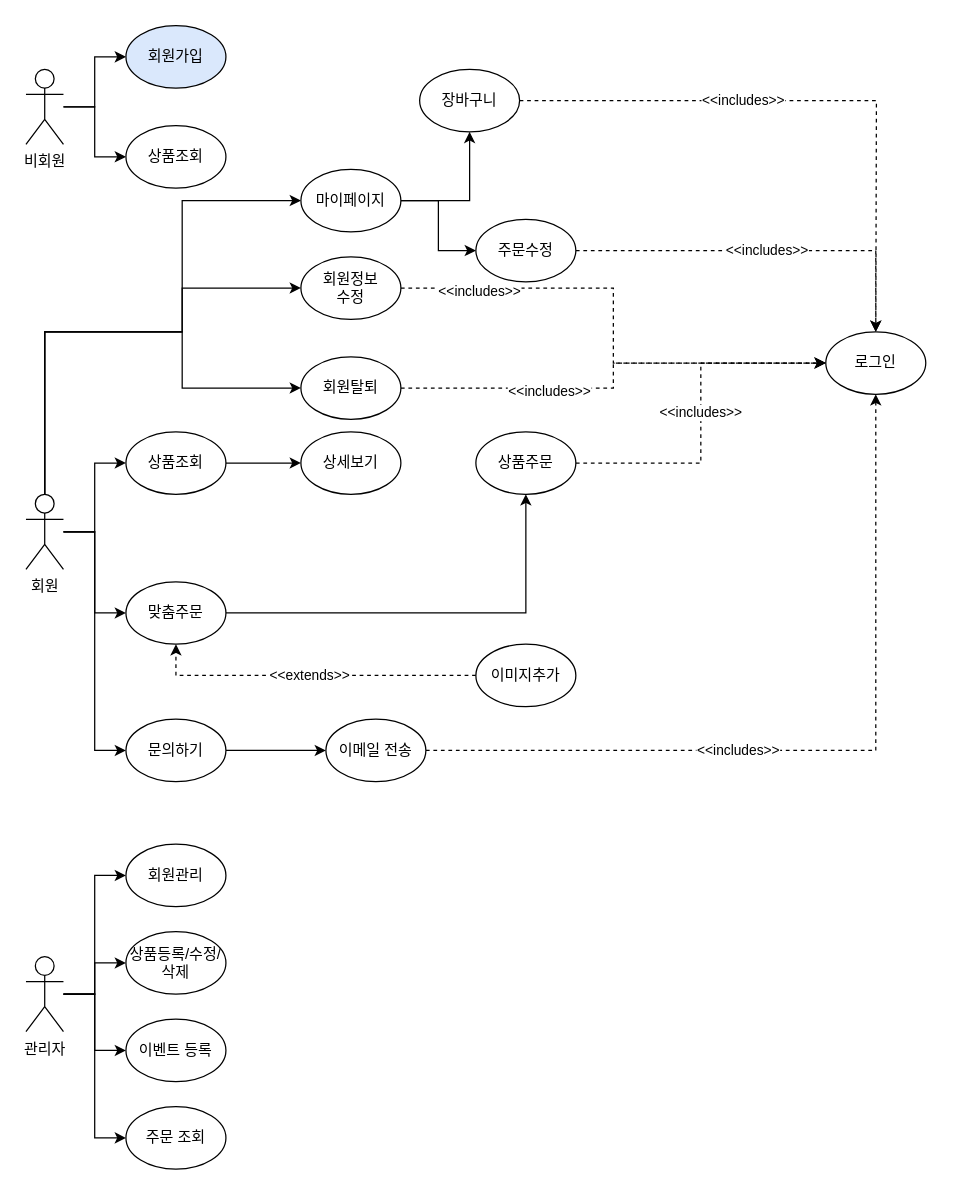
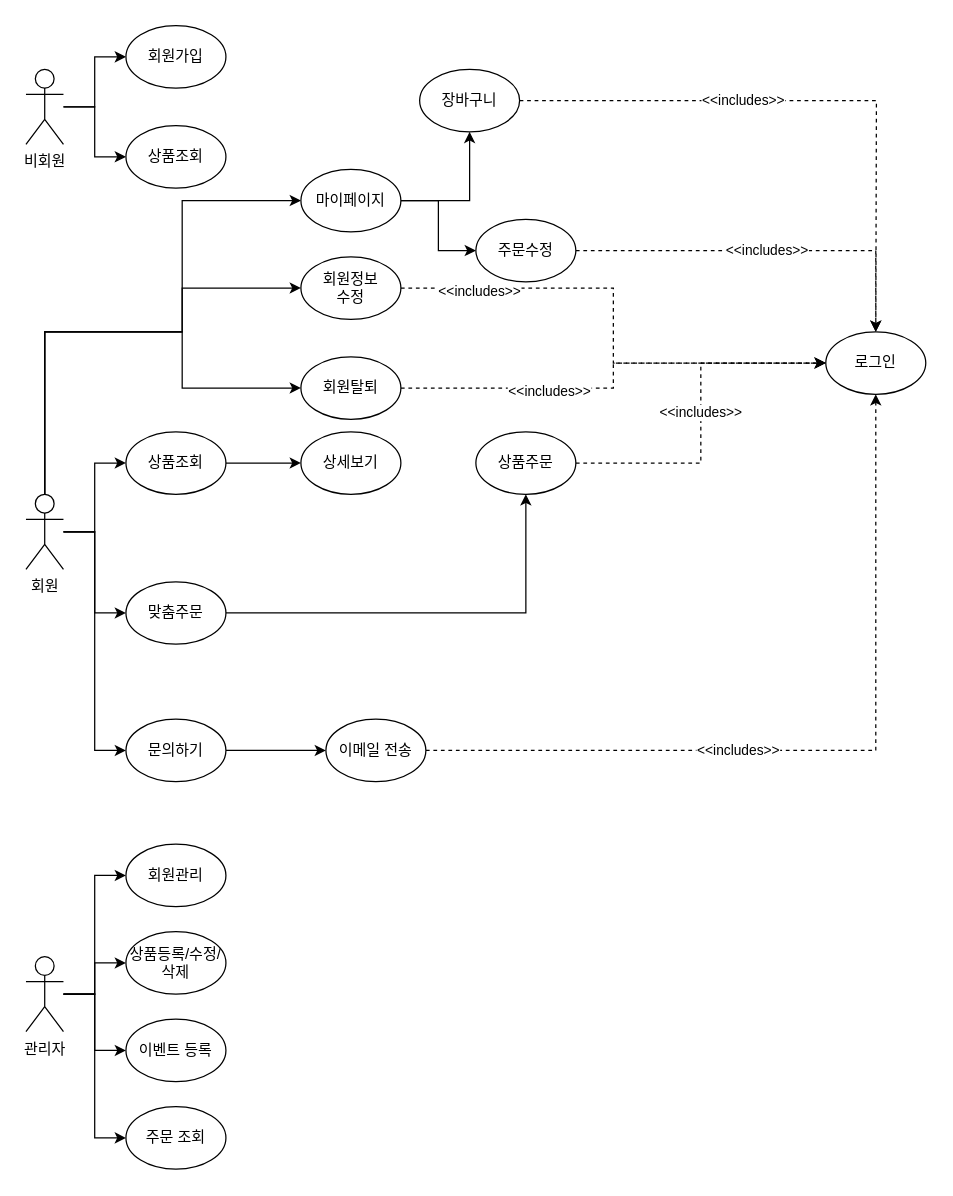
  <mxCell id="0" value="" />
  <mxCell id="1" parent="0" />
  <mxCell id="2" style="edgeStyle=orthogonalEdgeStyle;rounded=0;orthogonalLoop=1;jettySize=auto;html=1;entryX=0;entryY=0.5;entryDx=0;entryDy=0;endArrow=classic;endFill=1;" edge="1" parent="1" source="4" target="31"><mxGeometry relative="1" as="geometry" /></mxCell>
  <mxCell id="3" style="edgeStyle=orthogonalEdgeStyle;rounded=0;orthogonalLoop=1;jettySize=auto;html=1;endArrow=classic;endFill=1;" edge="1" parent="1" source="4" target="22"><mxGeometry relative="1" as="geometry" /></mxCell>
  <mxCell id="4" value="비회원&lt;br&gt;" style="shape=umlActor;verticalLabelPosition=bottom;verticalAlign=top;html=1;outlineConnect=0;" vertex="1" parent="1"><mxGeometry x="20" y="55" width="30" height="60" as="geometry" /></mxCell>
  <mxCell id="5" style="edgeStyle=orthogonalEdgeStyle;rounded=0;orthogonalLoop=1;jettySize=auto;html=1;entryX=0;entryY=0.5;entryDx=0;entryDy=0;endArrow=classic;endFill=1;" edge="1" parent="1" source="9" target="21"><mxGeometry relative="1" as="geometry" /></mxCell>
  <mxCell id="6" style="edgeStyle=orthogonalEdgeStyle;rounded=0;orthogonalLoop=1;jettySize=auto;html=1;entryX=0;entryY=0.5;entryDx=0;entryDy=0;endArrow=classic;endFill=1;" edge="1" parent="1" source="9" target="20"><mxGeometry relative="1" as="geometry" /></mxCell>
  <mxCell id="7" style="edgeStyle=orthogonalEdgeStyle;rounded=0;orthogonalLoop=1;jettySize=auto;html=1;entryX=0;entryY=0.5;entryDx=0;entryDy=0;endArrow=classic;endFill=1;" edge="1" parent="1" source="9" target="19"><mxGeometry relative="1" as="geometry" /></mxCell>
  <mxCell id="8" style="edgeStyle=orthogonalEdgeStyle;rounded=0;orthogonalLoop=1;jettySize=auto;html=1;entryX=0;entryY=0.5;entryDx=0;entryDy=0;endArrow=classic;endFill=1;" edge="1" parent="1" source="9" target="38"><mxGeometry relative="1" as="geometry" /></mxCell>
  <mxCell id="9" value="관리자" style="shape=umlActor;verticalLabelPosition=bottom;verticalAlign=top;html=1;outlineConnect=0;" vertex="1" parent="1"><mxGeometry x="20" y="765" width="30" height="60" as="geometry" /></mxCell>
  <mxCell id="10" style="edgeStyle=orthogonalEdgeStyle;rounded=0;orthogonalLoop=1;jettySize=auto;html=1;entryX=0;entryY=0.5;entryDx=0;entryDy=0;" edge="1" parent="1" source="16" target="26"><mxGeometry relative="1" as="geometry" /></mxCell>
  <mxCell id="11" style="edgeStyle=orthogonalEdgeStyle;rounded=0;orthogonalLoop=1;jettySize=auto;html=1;entryX=0;entryY=0.5;entryDx=0;entryDy=0;" edge="1" parent="1" source="16" target="24"><mxGeometry relative="1" as="geometry" /></mxCell>
  <mxCell id="12" style="edgeStyle=orthogonalEdgeStyle;rounded=0;orthogonalLoop=1;jettySize=auto;html=1;entryX=0;entryY=0.5;entryDx=0;entryDy=0;" edge="1" parent="1" source="16" target="18"><mxGeometry relative="1" as="geometry" /></mxCell>
  <mxCell id="13" style="edgeStyle=orthogonalEdgeStyle;rounded=0;orthogonalLoop=1;jettySize=auto;html=1;entryX=0;entryY=0.5;entryDx=0;entryDy=0;endArrow=classic;endFill=1;" edge="1" parent="1" source="16" target="41"><mxGeometry relative="1" as="geometry"><Array as="points"><mxPoint x="35" y="265" /><mxPoint x="145" y="265" /><mxPoint x="145" y="160" /></Array></mxGeometry></mxCell>
  <mxCell id="14" style="edgeStyle=orthogonalEdgeStyle;rounded=0;orthogonalLoop=1;jettySize=auto;html=1;entryX=0;entryY=0.5;entryDx=0;entryDy=0;endArrow=classic;endFill=1;" edge="1" parent="1" source="16" target="34"><mxGeometry relative="1" as="geometry"><Array as="points"><mxPoint x="35" y="265" /><mxPoint x="145" y="265" /><mxPoint x="145" y="230" /></Array></mxGeometry></mxCell>
  <mxCell id="15" style="edgeStyle=orthogonalEdgeStyle;rounded=0;orthogonalLoop=1;jettySize=auto;html=1;entryX=0;entryY=0.5;entryDx=0;entryDy=0;endArrow=classic;endFill=1;" edge="1" parent="1" source="16" target="29"><mxGeometry relative="1" as="geometry"><Array as="points"><mxPoint x="35" y="265" /><mxPoint x="145" y="265" /><mxPoint x="145" y="310" /></Array></mxGeometry></mxCell>
  <mxCell id="16" value="회원" style="shape=umlActor;verticalLabelPosition=bottom;verticalAlign=top;html=1;outlineConnect=0;" vertex="1" parent="1"><mxGeometry x="20" y="395" width="30" height="60" as="geometry" /></mxCell>
  <mxCell id="17" value="" style="edgeStyle=orthogonalEdgeStyle;rounded=0;orthogonalLoop=1;jettySize=auto;html=1;endArrow=classic;endFill=1;" edge="1" parent="1" source="18" target="47"><mxGeometry relative="1" as="geometry" /></mxCell>
  <mxCell id="18" value="문의하기" style="ellipse;whiteSpace=wrap;html=1;" vertex="1" parent="1"><mxGeometry x="100" y="575" width="80" height="50" as="geometry" /></mxCell>
  <mxCell id="19" value="이벤트 등록" style="ellipse;whiteSpace=wrap;html=1;" vertex="1" parent="1"><mxGeometry x="100" y="815" width="80" height="50" as="geometry" /></mxCell>
  <mxCell id="20" value="상품등록/수정/삭제" style="ellipse;whiteSpace=wrap;html=1;" vertex="1" parent="1"><mxGeometry x="100" y="745" width="80" height="50" as="geometry" /></mxCell>
  <mxCell id="21" value="회원관리" style="ellipse;whiteSpace=wrap;html=1;" vertex="1" parent="1"><mxGeometry x="100" y="675" width="80" height="50" as="geometry" /></mxCell>
  <mxCell id="22" value="상품조회" style="ellipse;whiteSpace=wrap;html=1;" vertex="1" parent="1"><mxGeometry x="100" y="100" width="80" height="50" as="geometry" /></mxCell>
  <mxCell id="23" style="edgeStyle=orthogonalEdgeStyle;rounded=0;orthogonalLoop=1;jettySize=auto;html=1;entryX=0.5;entryY=1;entryDx=0;entryDy=0;endArrow=classic;endFill=1;" edge="1" parent="1" source="24" target="37"><mxGeometry relative="1" as="geometry" /></mxCell>
  <mxCell id="24" value="맞춤주문" style="ellipse;whiteSpace=wrap;html=1;" vertex="1" parent="1"><mxGeometry x="100" y="465" width="80" height="50" as="geometry" /></mxCell>
  <mxCell id="25" value="" style="edgeStyle=orthogonalEdgeStyle;rounded=0;orthogonalLoop=1;jettySize=auto;html=1;endArrow=classic;endFill=1;" edge="1" parent="1" source="26" target="35"><mxGeometry relative="1" as="geometry" /></mxCell>
  <mxCell id="26" value="상품조회&lt;br&gt;" style="ellipse;whiteSpace=wrap;html=1;" vertex="1" parent="1"><mxGeometry x="100" y="345" width="80" height="50" as="geometry" /></mxCell>
  <mxCell id="27" style="edgeStyle=orthogonalEdgeStyle;rounded=0;orthogonalLoop=1;jettySize=auto;html=1;entryX=0;entryY=0.5;entryDx=0;entryDy=0;dashed=1;endArrow=classic;endFill=1;" edge="1" parent="1" source="29" target="30"><mxGeometry relative="1" as="geometry" /></mxCell>
  <mxCell id="28" value="&amp;lt;&amp;lt;includes&amp;gt;&amp;gt;" style="edgeLabel;html=1;align=center;verticalAlign=middle;resizable=0;points=[];" vertex="1" connectable="0" parent="27"><mxGeometry x="-0.344" y="-2" relative="1" as="geometry"><mxPoint as="offset" /></mxGeometry></mxCell>
  <mxCell id="29" value="회원탈퇴" style="ellipse;whiteSpace=wrap;html=1;" vertex="1" parent="1"><mxGeometry x="240" y="285" width="80" height="50" as="geometry" /></mxCell>
  <mxCell id="30" value="로그인" style="ellipse;whiteSpace=wrap;html=1;" vertex="1" parent="1"><mxGeometry x="660" y="265" width="80" height="50" as="geometry" /></mxCell>
- <mxCell id="31" value="회원가입" style="ellipse;whiteSpace=wrap;html=1;fillColor=#dae8fc;" vertex="1" parent="1"><mxGeometry x="100" y="20" width="80" height="50" as="geometry" /></mxCell>
+ <mxCell id="31" value="회원가입" style="ellipse;whiteSpace=wrap;html=1;" vertex="1" parent="1"><mxGeometry x="100" y="20" width="80" height="50" as="geometry" /></mxCell>
  <mxCell id="32" style="edgeStyle=orthogonalEdgeStyle;rounded=0;orthogonalLoop=1;jettySize=auto;html=1;entryX=0;entryY=0.5;entryDx=0;entryDy=0;dashed=1;endArrow=classic;endFill=1;" edge="1" parent="1" source="34" target="30"><mxGeometry relative="1" as="geometry" /></mxCell>
  <mxCell id="33" value="&amp;lt;&amp;lt;includes&amp;gt;&amp;gt;" style="edgeLabel;html=1;align=center;verticalAlign=middle;resizable=0;points=[];" vertex="1" connectable="0" parent="32"><mxGeometry x="-0.69" y="-2" relative="1" as="geometry"><mxPoint as="offset" /></mxGeometry></mxCell>
  <mxCell id="34" value="회원정보&lt;br&gt;수정" style="ellipse;whiteSpace=wrap;html=1;" vertex="1" parent="1"><mxGeometry x="240" y="205" width="80" height="50" as="geometry" /></mxCell>
  <mxCell id="35" value="상세보기" style="ellipse;whiteSpace=wrap;html=1;" vertex="1" parent="1"><mxGeometry x="240" y="345" width="80" height="50" as="geometry" /></mxCell>
  <mxCell id="36" value="&amp;lt;&amp;lt;includes&amp;gt;&amp;gt;" style="edgeStyle=orthogonalEdgeStyle;rounded=0;orthogonalLoop=1;jettySize=auto;html=1;entryX=0;entryY=0.5;entryDx=0;entryDy=0;endArrow=classic;endFill=1;dashed=1;" edge="1" parent="1" source="37" target="30"><mxGeometry relative="1" as="geometry" /></mxCell>
  <mxCell id="37" value="상품주문" style="ellipse;whiteSpace=wrap;html=1;" vertex="1" parent="1"><mxGeometry x="380" y="345" width="80" height="50" as="geometry" /></mxCell>
  <mxCell id="38" value="주문 조회" style="ellipse;whiteSpace=wrap;html=1;" vertex="1" parent="1"><mxGeometry x="100" y="885" width="80" height="50" as="geometry" /></mxCell>
  <mxCell id="39" value="" style="edgeStyle=orthogonalEdgeStyle;rounded=0;orthogonalLoop=1;jettySize=auto;html=1;endArrow=classic;endFill=1;" edge="1" parent="1" source="41" target="43"><mxGeometry relative="1" as="geometry" /></mxCell>
  <mxCell id="40" value="" style="edgeStyle=orthogonalEdgeStyle;rounded=0;orthogonalLoop=1;jettySize=auto;html=1;endArrow=classic;endFill=1;" edge="1" parent="1" source="41" target="45"><mxGeometry relative="1" as="geometry" /></mxCell>
  <mxCell id="41" value="마이페이지" style="ellipse;whiteSpace=wrap;html=1;" vertex="1" parent="1"><mxGeometry x="240" y="135" width="80" height="50" as="geometry" /></mxCell>
  <mxCell id="42" value="&amp;lt;&amp;lt;includes&amp;gt;&amp;gt;" style="edgeStyle=orthogonalEdgeStyle;rounded=0;orthogonalLoop=1;jettySize=auto;html=1;endArrow=classic;endFill=1;dashed=1;" edge="1" parent="1" source="43"><mxGeometry x="-0.24" relative="1" as="geometry"><mxPoint x="700" y="265" as="targetPoint" /><mxPoint as="offset" /></mxGeometry></mxCell>
  <mxCell id="43" value="장바구니" style="ellipse;whiteSpace=wrap;html=1;" vertex="1" parent="1"><mxGeometry x="335" y="55" width="80" height="50" as="geometry" /></mxCell>
  <mxCell id="44" value="&amp;lt;&amp;lt;includes&amp;gt;&amp;gt;" style="edgeStyle=orthogonalEdgeStyle;rounded=0;orthogonalLoop=1;jettySize=auto;html=1;entryX=0.5;entryY=0;entryDx=0;entryDy=0;endArrow=classic;endFill=1;dashed=1;" edge="1" parent="1" source="45" target="30"><mxGeometry relative="1" as="geometry" /></mxCell>
  <mxCell id="45" value="주문수정" style="ellipse;whiteSpace=wrap;html=1;" vertex="1" parent="1"><mxGeometry x="380" y="175" width="80" height="50" as="geometry" /></mxCell>
  <mxCell id="46" value="&amp;lt;&amp;lt;includes&amp;gt;&amp;gt;" style="edgeStyle=orthogonalEdgeStyle;rounded=0;orthogonalLoop=1;jettySize=auto;html=1;entryX=0.5;entryY=1;entryDx=0;entryDy=0;endArrow=classic;endFill=1;dashed=1;" edge="1" parent="1" source="47" target="30"><mxGeometry x="-0.225" relative="1" as="geometry"><mxPoint as="offset" /></mxGeometry></mxCell>
  <mxCell id="47" value="이메일 전송" style="ellipse;whiteSpace=wrap;html=1;" vertex="1" parent="1"><mxGeometry x="260" y="575" width="80" height="50" as="geometry" /></mxCell>
- <mxCell id="48" value="&amp;lt;&amp;lt;extends&amp;gt;&amp;gt;" style="edgeStyle=orthogonalEdgeStyle;rounded=0;orthogonalLoop=1;jettySize=auto;html=1;entryX=0.5;entryY=1;entryDx=0;entryDy=0;endArrow=classic;endFill=1;dashed=1;" edge="1" parent="1" source="49" target="24"><mxGeometry relative="1" as="geometry" /></mxCell>
- <mxCell id="49" value="이미지추가" style="ellipse;whiteSpace=wrap;html=1;" vertex="1" parent="1"><mxGeometry x="380" y="515" width="80" height="50" as="geometry" /></mxCell>
